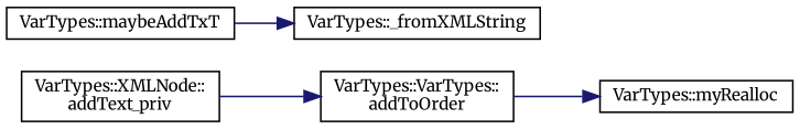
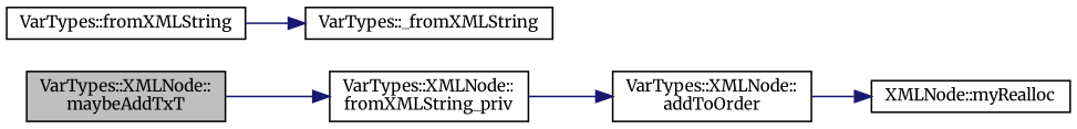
  digraph {
    fontname=Merriweather
    rankdir=LR
    node [color=black fillcolor=white fontname=Merriweather fontsize=10 shape=record style=filled]
    edge [color=midnightblue fontname=Merriweather fontsize=10 labelfontname=Helvetica labelfontsize=10 style=solid]
-   n2 [height=0.2 label="VarTypes::XMLNode::\laddText_priv" width=0.4]
-   n3 [height=0.2 label="VarTypes::VarTypes::\laddToOrder" width=0.4]
-   n4 [height=0.2 label="VarTypes::maybeAddTxT" width=0.4]
+   n1 [fillcolor=grey75 fontcolor=black height=0.2 label="VarTypes::XMLNode::\lmaybeAddTxT" width=0.4]
+   n2 [height=0.2 label="VarTypes::XMLNode::\lfromXMLString_priv" width=0.4]
+   n3 [height=0.2 label="VarTypes::XMLNode::\laddToOrder" width=0.4]
+   n4 [height=0.2 label="VarTypes::fromXMLString" width=0.4]
    n5 [height=0.2 label="VarTypes::_fromXMLString" width=0.4]
-   n6 [height=0.2 label="VarTypes::myRealloc" width=0.4]
+   n6 [height=0.2 label="XMLNode::myRealloc" width=0.4]
+   n1 -> n2
    n2 -> n3
    n3 -> n6
    n4 -> n5
  }
